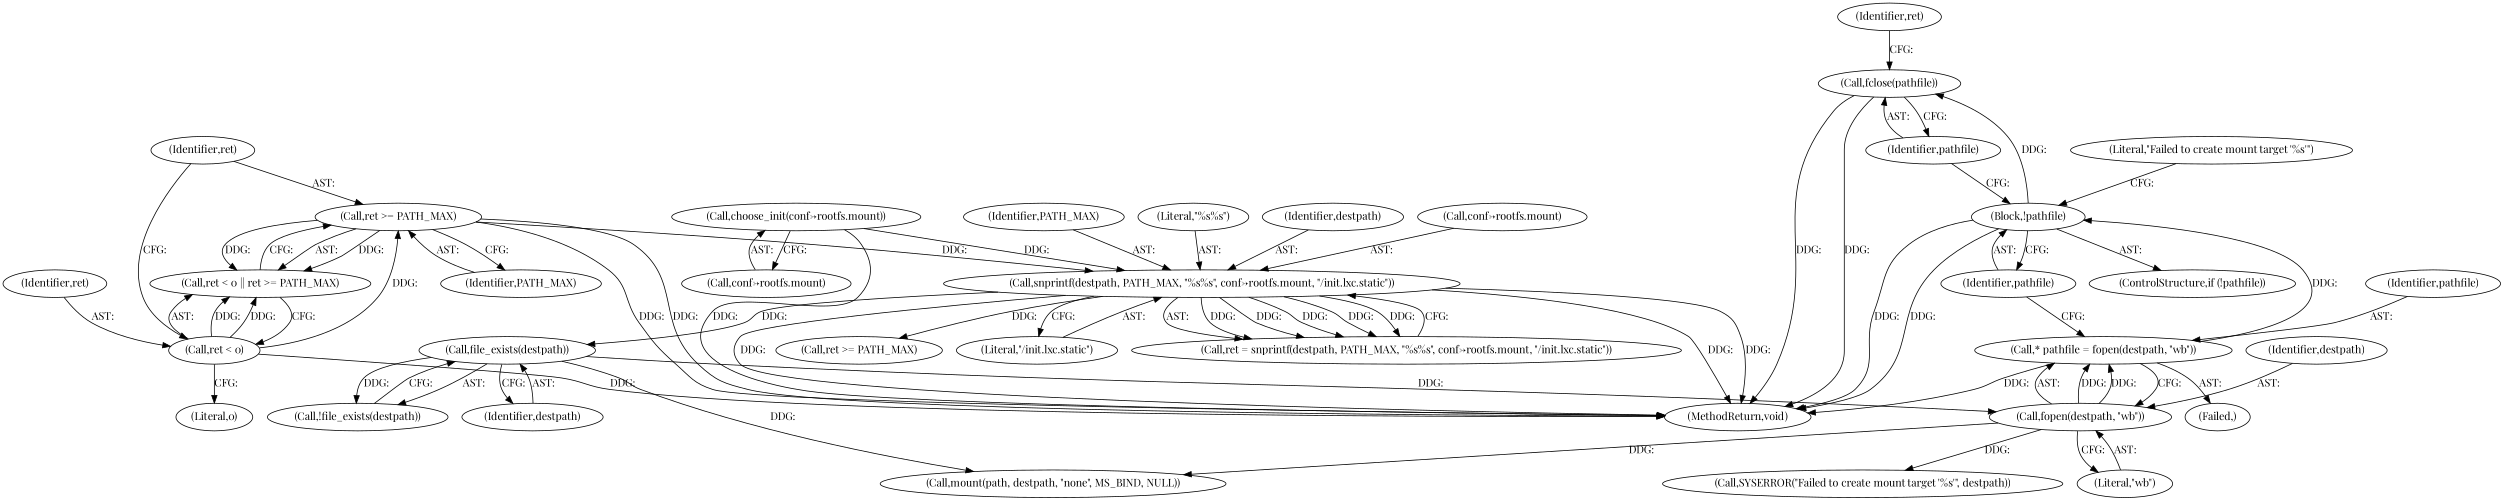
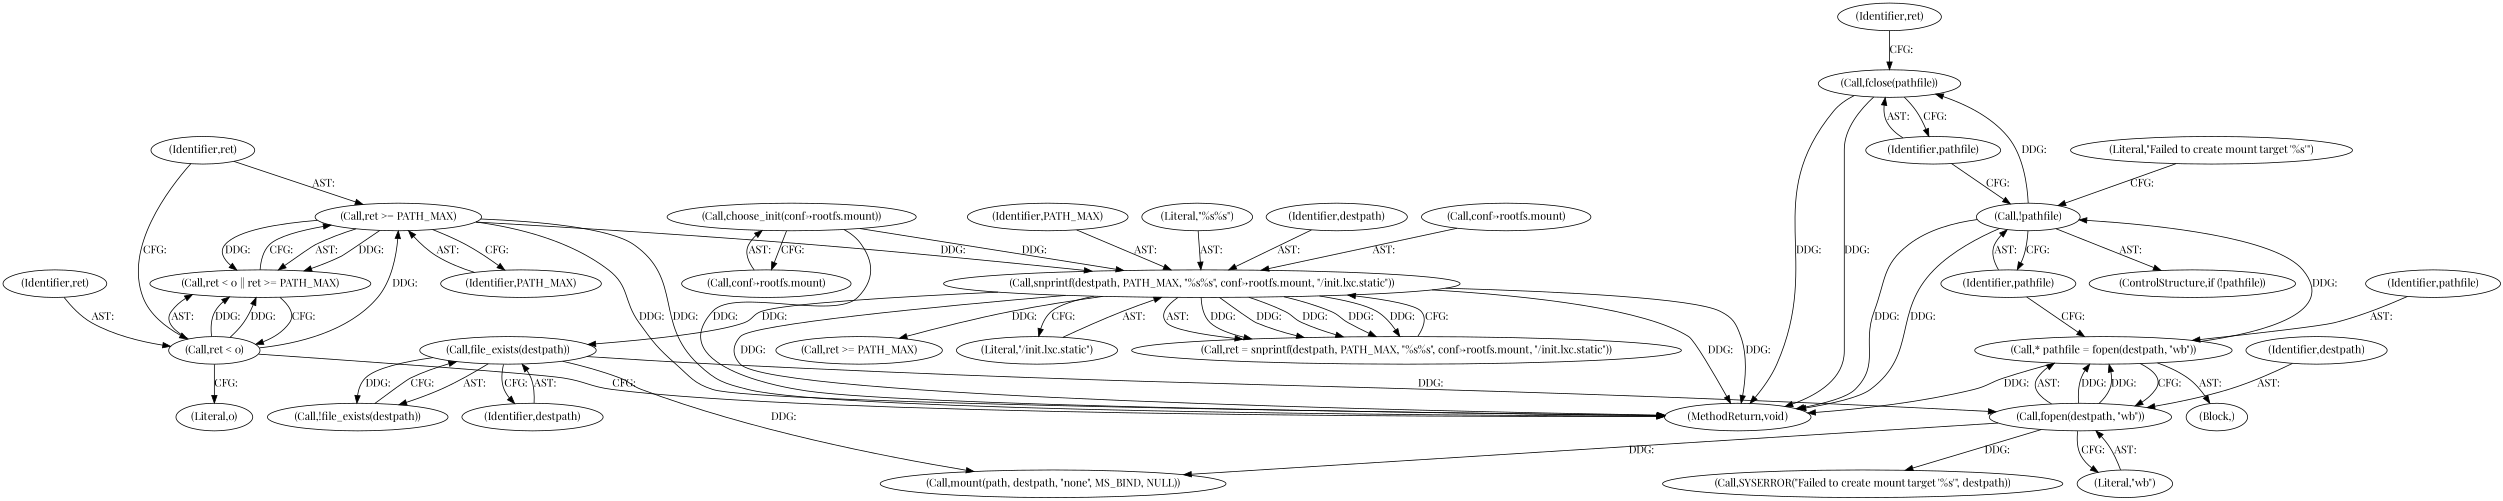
  digraph {
    fontname="Playfair Display"
    node [fontname="Playfair Display"]
    edge [fontname="Playfair Display"]
    n1 [label="(Call,fclose(pathfile))"]
    n2 [label="(Identifier,pathfile)"]
    n3 [label="(MethodReturn,void)"]
-   n4 [label="(Block,!pathfile)"]
-   n5 [label="(Failed,)"]
+   n4 [label="(Call,!pathfile)"]
+   n5 [label="(Block,)"]
    n6 [label="(ControlStructure,if (!pathfile))"]
    n7 [label="(Identifier,pathfile)"]
    n8 [label="(Call,* pathfile = fopen(destpath, \"wb\"))"]
    n9 [label="(Call,fopen(destpath, \"wb\"))"]
    n10 [label="(Literal,\"wb\")"]
    n11 [label="(Call,SYSERROR(\"Failed to create mount target '%s'\", destpath))"]
    n12 [label="(Call,mount(path, destpath, \"none\", MS_BIND, NULL))"]
    n13 [label="(Call,file_exists(destpath))"]
    n14 [label="(Call,!file_exists(destpath))"]
    n15 [label="(Identifier,destpath)"]
    n16 [label="(Call,snprintf(destpath, PATH_MAX, \"%s%s\", conf->rootfs.mount, \"/init.lxc.static\"))"]
    n17 [label="(Call,ret >= PATH_MAX)"]
    n18 [label="(Literal,\"/init.lxc.static\")"]
    n19 [label="(Call,ret = snprintf(destpath, PATH_MAX, \"%s%s\", conf->rootfs.mount, \"/init.lxc.static\"))"]
    n20 [label="(Call,ret >= PATH_MAX)"]
    n21 [label="(Identifier,PATH_MAX)"]
    n22 [label="(Call,ret < 0 || ret >= PATH_MAX)"]
    n23 [label="(Call,ret < 0)"]
    n24 [label="(Literal,0)"]
    n25 [label="(Call,choose_init(conf->rootfs.mount))"]
    n26 [label="(Call,conf->rootfs.mount)"]
    n27 [label="(Identifier,PATH_MAX)"]
    n28 [label="(Literal,\"%s%s\")"]
    n29 [label="(Literal,\"Failed to create mount target '%s'\")"]
    n30 [label="(Identifier,destpath)"]
    n31 [label="(Identifier,destpath)"]
    n32 [label="(Identifier,pathfile)"]
    n33 [label="(Call,conf->rootfs.mount)"]
    n34 [label="(Identifier,ret)"]
    n35 [label="(Identifier,ret)"]
    n36 [label="(Identifier,ret)"]
    n1 -> n2 [label="CFG: "]
    n1 -> n3 [label="DDG: "]
    n1 -> n3 [label="DDG: "]
    n2 -> n1 [label="AST: "]
    n2 -> n4 [label="CFG: "]
    n4 -> n1 [label="DDG: "]
    n4 -> n3 [label="DDG: "]
    n4 -> n3 [label="DDG: "]
    n4 -> n6 [label="AST: "]
    n4 -> n7 [label="CFG: "]
    n7 -> n4 [label="AST: "]
    n7 -> n8 [label="CFG: "]
    n8 -> n3 [label="DDG: "]
    n8 -> n4 [label="DDG: "]
    n8 -> n5 [label="AST: "]
    n8 -> n9 [label="CFG: "]
    n9 -> n8 [label="AST: "]
    n9 -> n8 [label="DDG: "]
    n9 -> n8 [label="DDG: "]
    n9 -> n10 [label="CFG: "]
    n9 -> n11 [label="DDG: "]
    n9 -> n12 [label="DDG: "]
    n10 -> n9 [label="AST: "]
    n13 -> n9 [label="DDG: "]
    n13 -> n12 [label="DDG: "]
    n13 -> n14 [label="AST: "]
    n13 -> n14 [label="DDG: "]
    n13 -> n15 [label="CFG: "]
    n14 -> n13 [label="CFG: "]
    n15 -> n13 [label="AST: "]
    n16 -> n3 [label="DDG: "]
    n16 -> n3 [label="DDG: "]
    n16 -> n3 [label="DDG: "]
    n16 -> n13 [label="DDG: "]
    n16 -> n17 [label="DDG: "]
    n16 -> n18 [label="CFG: "]
    n16 -> n19 [label="AST: "]
    n16 -> n19 [label="DDG: "]
    n16 -> n19 [label="DDG: "]
    n16 -> n19 [label="DDG: "]
    n16 -> n19 [label="DDG: "]
    n16 -> n19 [label="DDG: "]
    n18 -> n16 [label="AST: "]
    n19 -> n16 [label="CFG: "]
    n20 -> n3 [label="DDG: "]
    n20 -> n3 [label="DDG: "]
    n20 -> n16 [label="DDG: "]
    n20 -> n21 [label="CFG: "]
    n20 -> n22 [label="AST: "]
    n20 -> n22 [label="DDG: "]
    n20 -> n22 [label="DDG: "]
    n21 -> n20 [label="AST: "]
    n22 -> n20 [label="CFG: "]
    n22 -> n23 [label="CFG: "]
-   n23 -> n3 [label="DDG: "]
+   n23 -> n3 [label="CFG: "]
    n23 -> n20 [label="DDG: "]
    n23 -> n22 [label="AST: "]
    n23 -> n22 [label="DDG: "]
    n23 -> n22 [label="DDG: "]
    n23 -> n24 [label="CFG: "]
    n25 -> n3 [label="DDG: "]
    n25 -> n16 [label="DDG: "]
    n25 -> n26 [label="CFG: "]
    n26 -> n25 [label="AST: "]
    n27 -> n16 [label="AST: "]
    n28 -> n16 [label="AST: "]
    n29 -> n4 [label="CFG: "]
    n30 -> n16 [label="AST: "]
    n31 -> n9 [label="AST: "]
    n32 -> n8 [label="AST: "]
    n33 -> n16 [label="AST: "]
    n34 -> n1 [label="CFG: "]
    n35 -> n23 [label="AST: "]
    n36 -> n20 [label="AST: "]
    n36 -> n23 [label="CFG: "]
  }
